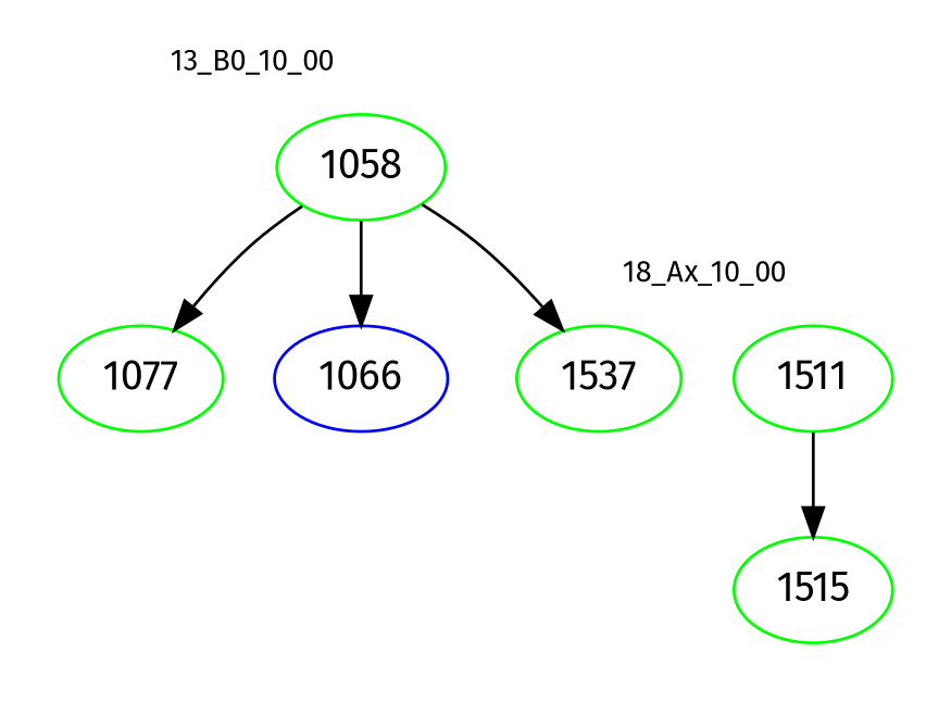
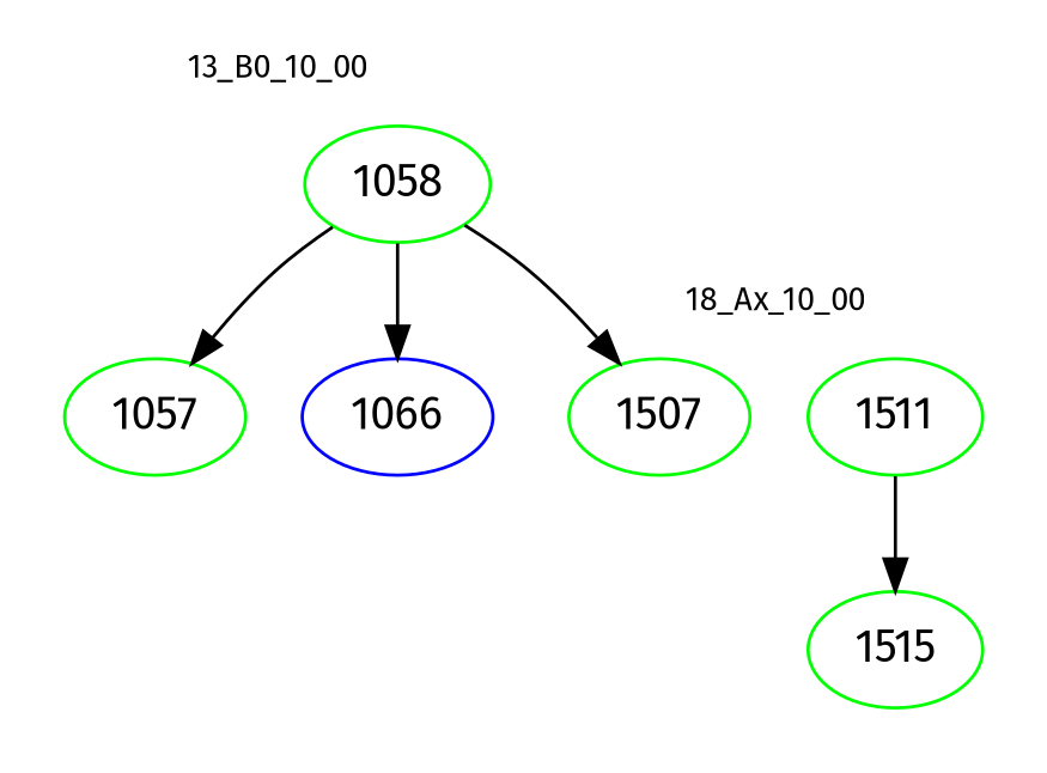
  digraph {
    fontname="Fira Sans"
    node [color=green fontname="Fira Sans"]
    edge [color=black fontname="Fira Sans"]
    n1 [label=1511]
-   n2 [label=1537]
+   n2 [label=1507]
    n3 [label=1515]
    n4 [label=1058]
-   n5 [label=1077]
+   n5 [label=1057]
    n6 [color=blue label=1066]
    subgraph cluster_1 {
      color=white
      fontsize=10
      label="18_Ax_10_00"
      n1
      n2
      n3
    }
    subgraph cluster_2 {
      color=white
      fontsize=10
      label="13_B0_10_00"
      n4
      n5
      n6
    }
    n1 -> n3
    n4 -> n2
    n4 -> n5
    n4 -> n6
  }
